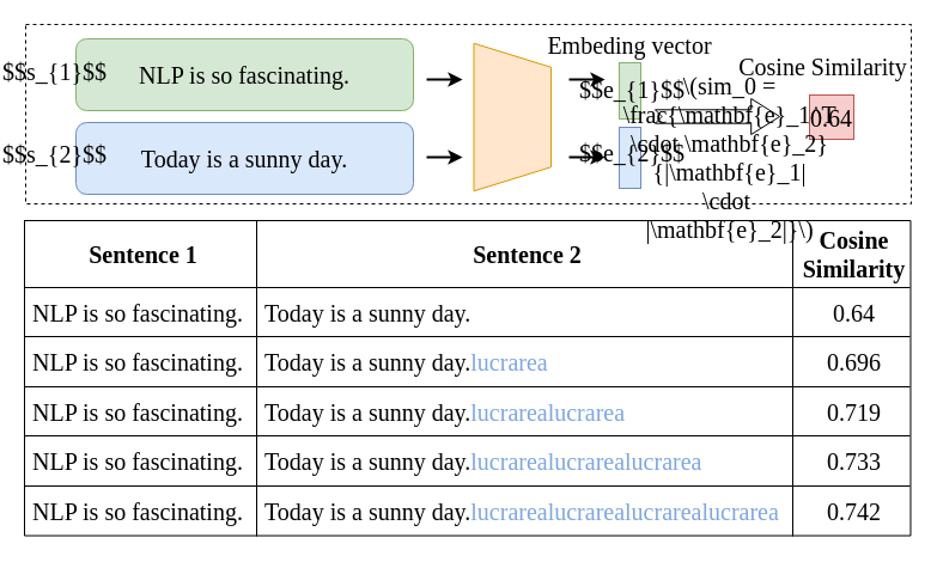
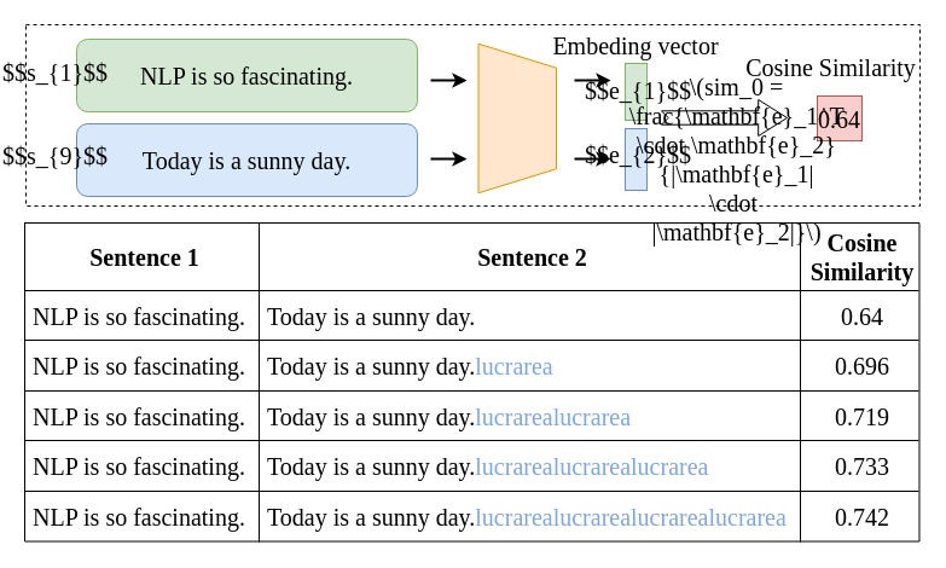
  <mxCell id="0" />
  <mxCell id="1" parent="0" />
  <mxCell id="2" value="" style="rounded=0;whiteSpace=wrap;html=1;align=center;verticalAlign=middle;fontFamily=Times New Roman;fontSize=20;fontColor=default;textOpacity=30;labelBorderColor=#000000;fillColor=none;dashed=1;fontStyle=0" parent="1" vertex="1"><mxGeometry x="21" y="20" width="740" height="150" as="geometry" /></mxCell>
  <mxCell id="3" value="&lt;span style=&quot;background-color: transparent;&quot;&gt;Today is a sunny day.&lt;/span&gt;" style="rounded=1;whiteSpace=wrap;html=1;fillColor=#dae8fc;strokeColor=#6c8ebf;fontSize=20;fontFamily=Times New Roman;fontStyle=0" parent="1" vertex="1"><mxGeometry x="63" y="102" width="282" height="60" as="geometry" /></mxCell>
  <mxCell id="4" value="NLP is so fascinating." style="rounded=1;whiteSpace=wrap;html=1;fillColor=#d5e8d4;strokeColor=#82b366;fontSize=20;fontFamily=Times New Roman;fontStyle=0" parent="1" vertex="1"><mxGeometry x="63" y="32" width="282" height="60" as="geometry" /></mxCell>
  <mxCell id="5" value="" style="shape=trapezoid;perimeter=trapezoidPerimeter;whiteSpace=wrap;html=1;fixedSize=1;rotation=90;fillColor=#ffe6cc;strokeColor=#d79b00;fontSize=20;fontFamily=Times New Roman;fontStyle=0" parent="1" vertex="1"><mxGeometry x="366" y="65.25" width="123.5" height="64.5" as="geometry" /></mxCell>
  <mxCell id="6" value="" style="endArrow=classic;html=1;rounded=0;fontSize=20;fontFamily=Times New Roman;fontStyle=0;strokeWidth=2;" parent="1" edge="1"><mxGeometry width="50" height="50" relative="1" as="geometry"><mxPoint x="356" y="66" as="sourcePoint" /><mxPoint x="386" y="66" as="targetPoint" /></mxGeometry></mxCell>
  <mxCell id="7" value="" style="endArrow=classic;html=1;rounded=0;fontSize=20;fontFamily=Times New Roman;fontStyle=0;strokeWidth=2;" parent="1" edge="1"><mxGeometry width="50" height="50" relative="1" as="geometry"><mxPoint x="356" y="131" as="sourcePoint" /><mxPoint x="386" y="131" as="targetPoint" /></mxGeometry></mxCell>
  <mxCell id="8" value="" style="endArrow=classic;html=1;rounded=0;fontSize=20;fontFamily=Times New Roman;fontStyle=0;strokeWidth=2;" parent="1" edge="1"><mxGeometry width="50" height="50" relative="1" as="geometry"><mxPoint x="475" y="66" as="sourcePoint" /><mxPoint x="505" y="66" as="targetPoint" /></mxGeometry></mxCell>
  <mxCell id="9" value="" style="endArrow=classic;html=1;rounded=0;fontSize=20;fontFamily=Times New Roman;fontStyle=0;strokeWidth=2;" parent="1" edge="1"><mxGeometry width="50" height="50" relative="1" as="geometry"><mxPoint x="475" y="131" as="sourcePoint" /><mxPoint x="505" y="131" as="targetPoint" /></mxGeometry></mxCell>
  <mxCell id="10" value="" style="rounded=0;whiteSpace=wrap;html=1;fillColor=#d5e8d4;strokeColor=#82b366;fontSize=20;fontFamily=Times New Roman;fontStyle=0" parent="1" vertex="1"><mxGeometry x="517" y="52" width="18" height="47" as="geometry" /></mxCell>
  <mxCell id="11" value="" style="rounded=0;whiteSpace=wrap;html=1;fillColor=#dae8fc;strokeColor=#6c8ebf;fontSize=20;fontFamily=Times New Roman;fontStyle=0" parent="1" vertex="1"><mxGeometry x="517" y="106" width="18" height="51" as="geometry" /></mxCell>
  <mxCell id="12" value="Embeding vector" style="text;strokeColor=none;align=center;fillColor=none;html=1;verticalAlign=middle;whiteSpace=wrap;rounded=0;fontSize=20;fontFamily=Times New Roman;fontStyle=0" parent="1" vertex="1"><mxGeometry x="451" y="22" width="150" height="30" as="geometry" /></mxCell>
  <mxCell id="13" value="" style="html=1;shadow=0;dashed=0;align=center;verticalAlign=middle;shape=mxgraph.arrows2.arrow;dy=0.62;dx=23.81;notch=5.64;fontSize=20;fontFamily=Times New Roman;fontStyle=0;strokeWidth=1;" parent="1" vertex="1"><mxGeometry x="547" y="82" width="104" height="30" as="geometry" /></mxCell>
  <mxCell id="14" value="0.64" style="whiteSpace=wrap;html=1;aspect=fixed;fillColor=#f8cecc;strokeColor=#b85450;fontSize=20;fontFamily=Times New Roman;fontStyle=0" parent="1" vertex="1"><mxGeometry x="676" y="79" width="37" height="37" as="geometry" /></mxCell>
  <mxCell id="15" value="Cosine Similarity" style="text;strokeColor=none;align=center;fillColor=none;html=1;verticalAlign=middle;whiteSpace=wrap;rounded=0;fontSize=20;fontFamily=Times New Roman;fontStyle=0" parent="1" vertex="1"><mxGeometry x="616" y="40" width="143" height="30" as="geometry" /></mxCell>
  <mxCell id="16" value="" style="shape=table;startSize=0;container=1;collapsible=0;childLayout=tableLayout;fontSize=20;labelBorderColor=default;textOpacity=30;swimlaneFillColor=none;rounded=0;swimlaneLine=1;fillColor=none;fontFamily=Times New Roman;fontStyle=0" parent="1" vertex="1"><mxGeometry x="20" y="184" width="740.47" height="263.528" as="geometry" /></mxCell>
  <mxCell id="17" value="" style="shape=tableRow;horizontal=0;startSize=0;swimlaneHead=0;swimlaneBody=0;strokeColor=inherit;top=0;left=0;bottom=0;right=0;collapsible=0;dropTarget=0;fillColor=none;points=[[0,0.5],[1,0.5]];portConstraint=eastwest;fontSize=20;swimlaneLine=0;fontFamily=Times New Roman;fontStyle=0" parent="16" vertex="1"><mxGeometry width="740.47" height="56" as="geometry" /></mxCell>
  <mxCell id="18" value="&lt;span&gt;Sentence 1&lt;/span&gt;" style="shape=partialRectangle;html=1;whiteSpace=wrap;connectable=0;strokeColor=inherit;overflow=hidden;fillColor=none;top=0;left=0;bottom=0;right=0;pointerEvents=1;fontSize=20;align=center;spacingLeft=5;fontFamily=Times New Roman;fontStyle=1" parent="17" vertex="1"><mxGeometry width="194" height="56" as="geometry"><mxRectangle width="194" height="56" as="alternateBounds" /></mxGeometry></mxCell>
  <mxCell id="19" value="&lt;span&gt;Sentence 2&lt;/span&gt;" style="shape=partialRectangle;html=1;whiteSpace=wrap;connectable=0;strokeColor=inherit;overflow=hidden;fillColor=none;top=0;left=0;bottom=0;right=0;pointerEvents=1;fontSize=20;align=center;spacingLeft=5;fontFamily=Times New Roman;fontStyle=1" parent="17" vertex="1"><mxGeometry x="194" width="448" height="56" as="geometry"><mxRectangle width="448" height="56" as="alternateBounds" /></mxGeometry></mxCell>
  <mxCell id="20" value="&lt;span&gt;Cosine Similarity&lt;/span&gt;" style="shape=partialRectangle;html=1;whiteSpace=wrap;connectable=0;strokeColor=inherit;overflow=hidden;fillColor=none;top=0;left=0;bottom=0;right=0;pointerEvents=1;fontSize=20;align=center;spacingLeft=5;fontFamily=Times New Roman;fontStyle=1" parent="17" vertex="1"><mxGeometry x="642" width="98" height="56" as="geometry"><mxRectangle width="98" height="56" as="alternateBounds" /></mxGeometry></mxCell>
  <mxCell id="21" value="" style="shape=tableRow;horizontal=0;startSize=0;swimlaneHead=0;swimlaneBody=0;strokeColor=inherit;top=0;left=0;bottom=0;right=0;collapsible=0;dropTarget=0;fillColor=none;points=[[0,0.5],[1,0.5]];portConstraint=eastwest;fontSize=20;fontFamily=Times New Roman;fontStyle=0" parent="16" vertex="1"><mxGeometry y="56" width="740.47" height="41" as="geometry" /></mxCell>
  <mxCell id="22" value="&lt;span style=&quot;text-align: center;&quot;&gt;NLP is so fascinating.&lt;/span&gt;" style="shape=partialRectangle;html=1;whiteSpace=wrap;connectable=0;strokeColor=inherit;overflow=hidden;fillColor=none;top=0;left=0;bottom=0;right=0;pointerEvents=1;fontSize=20;align=left;spacingLeft=5;fontFamily=Times New Roman;fontStyle=0" parent="21" vertex="1"><mxGeometry width="194" height="41" as="geometry"><mxRectangle width="194" height="41" as="alternateBounds" /></mxGeometry></mxCell>
  <mxCell id="23" value="&lt;span style=&quot;text-align: center;&quot;&gt;Today is a sunny day.&lt;/span&gt;" style="shape=partialRectangle;html=1;whiteSpace=wrap;connectable=0;strokeColor=inherit;overflow=hidden;fillColor=none;top=0;left=0;bottom=0;right=0;pointerEvents=1;fontSize=20;align=left;spacingLeft=5;fontFamily=Times New Roman;fontStyle=0" parent="21" vertex="1"><mxGeometry x="194" width="448" height="41" as="geometry"><mxRectangle width="448" height="41" as="alternateBounds" /></mxGeometry></mxCell>
  <mxCell id="24" value="&lt;span&gt;0.64&lt;/span&gt;" style="shape=partialRectangle;html=1;whiteSpace=wrap;connectable=0;strokeColor=inherit;overflow=hidden;fillColor=none;top=0;left=0;bottom=0;right=0;pointerEvents=1;fontSize=20;align=center;spacingLeft=5;fontFamily=Times New Roman;fontStyle=0" parent="21" vertex="1"><mxGeometry x="642" width="98" height="41" as="geometry"><mxRectangle width="98" height="41" as="alternateBounds" /></mxGeometry></mxCell>
  <mxCell id="25" value="" style="shape=tableRow;horizontal=0;startSize=0;swimlaneHead=0;swimlaneBody=0;strokeColor=inherit;top=0;left=0;bottom=0;right=0;collapsible=0;dropTarget=0;fillColor=none;points=[[0,0.5],[1,0.5]];portConstraint=eastwest;fontSize=20;fontFamily=Times New Roman;fontStyle=0" parent="16" vertex="1"><mxGeometry y="97" width="740.47" height="42" as="geometry" /></mxCell>
  <mxCell id="26" value="&lt;span style=&quot;text-align: center;&quot;&gt;NLP is so fascinating.&lt;/span&gt;" style="shape=partialRectangle;html=1;whiteSpace=wrap;connectable=0;strokeColor=inherit;overflow=hidden;fillColor=none;top=0;left=0;bottom=0;right=0;pointerEvents=1;fontSize=20;align=left;spacingLeft=5;fontFamily=Times New Roman;fontStyle=0" parent="25" vertex="1"><mxGeometry width="194" height="42" as="geometry"><mxRectangle width="194" height="42" as="alternateBounds" /></mxGeometry></mxCell>
  <mxCell id="27" value="&lt;span style=&quot;text-align: center;&quot;&gt;Today is a sunny day.&lt;/span&gt;&lt;span style=&quot;text-align: center;&quot;&gt;&lt;font style=&quot;color: rgb(126, 166, 224);&quot;&gt;lucrarea&lt;/font&gt;&lt;/span&gt;" style="shape=partialRectangle;html=1;whiteSpace=wrap;connectable=0;strokeColor=inherit;overflow=hidden;fillColor=none;top=0;left=0;bottom=0;right=0;pointerEvents=1;fontSize=20;align=left;spacingLeft=5;fontFamily=Times New Roman;fontStyle=0" parent="25" vertex="1"><mxGeometry x="194" width="448" height="42" as="geometry"><mxRectangle width="448" height="42" as="alternateBounds" /></mxGeometry></mxCell>
  <mxCell id="28" value="&lt;span&gt;0.696&lt;/span&gt;" style="shape=partialRectangle;html=1;whiteSpace=wrap;connectable=0;strokeColor=inherit;overflow=hidden;fillColor=none;top=0;left=0;bottom=0;right=0;pointerEvents=1;fontSize=20;align=center;spacingLeft=5;fontFamily=Times New Roman;fontStyle=0" parent="25" vertex="1"><mxGeometry x="642" width="98" height="42" as="geometry"><mxRectangle width="98" height="42" as="alternateBounds" /></mxGeometry></mxCell>
  <mxCell id="29" style="shape=tableRow;horizontal=0;startSize=0;swimlaneHead=0;swimlaneBody=0;strokeColor=inherit;top=0;left=0;bottom=0;right=0;collapsible=0;dropTarget=0;fillColor=none;points=[[0,0.5],[1,0.5]];portConstraint=eastwest;fontSize=20;fontFamily=Times New Roman;fontStyle=0" parent="16" vertex="1"><mxGeometry y="139" width="740.47" height="41" as="geometry" /></mxCell>
  <mxCell id="30" value="&lt;span style=&quot;text-align: center;&quot;&gt;NLP is so fascinating.&lt;/span&gt;" style="shape=partialRectangle;html=1;whiteSpace=wrap;connectable=0;strokeColor=inherit;overflow=hidden;fillColor=none;top=0;left=0;bottom=0;right=0;pointerEvents=1;fontSize=20;align=left;spacingLeft=5;fontFamily=Times New Roman;fontStyle=0" parent="29" vertex="1"><mxGeometry width="194" height="41" as="geometry"><mxRectangle width="194" height="41" as="alternateBounds" /></mxGeometry></mxCell>
  <mxCell id="31" value="&lt;span style=&quot;color: rgb(126, 166, 224); text-align: center;&quot;&gt;&lt;span style=&quot;color: rgb(0, 0, 0);&quot;&gt;Today is a sunny day.&lt;/span&gt;lucrarea&lt;/span&gt;&lt;span style=&quot;color: rgb(126, 166, 224); text-align: center;&quot;&gt;lucrarea&lt;/span&gt;" style="shape=partialRectangle;html=1;whiteSpace=wrap;connectable=0;strokeColor=inherit;overflow=hidden;fillColor=none;top=0;left=0;bottom=0;right=0;pointerEvents=1;fontSize=20;align=left;spacingLeft=5;fontFamily=Times New Roman;fontStyle=0" parent="29" vertex="1"><mxGeometry x="194" width="448" height="41" as="geometry"><mxRectangle width="448" height="41" as="alternateBounds" /></mxGeometry></mxCell>
  <mxCell id="32" value="&lt;span&gt;0.719&lt;/span&gt;" style="shape=partialRectangle;html=1;whiteSpace=wrap;connectable=0;strokeColor=inherit;overflow=hidden;fillColor=none;top=0;left=0;bottom=0;right=0;pointerEvents=1;fontSize=20;align=center;spacingLeft=5;fontFamily=Times New Roman;fontStyle=0" parent="29" vertex="1"><mxGeometry x="642" width="98" height="41" as="geometry"><mxRectangle width="98" height="41" as="alternateBounds" /></mxGeometry></mxCell>
  <mxCell id="33" style="shape=tableRow;horizontal=0;startSize=0;swimlaneHead=0;swimlaneBody=0;strokeColor=inherit;top=0;left=0;bottom=0;right=0;collapsible=0;dropTarget=0;fillColor=none;points=[[0,0.5],[1,0.5]];portConstraint=eastwest;fontSize=20;fontFamily=Times New Roman;fontStyle=0" parent="16" vertex="1"><mxGeometry y="180" width="740.47" height="42" as="geometry" /></mxCell>
  <mxCell id="34" value="&lt;span style=&quot;text-align: center;&quot;&gt;NLP is so fascinating.&lt;/span&gt;" style="shape=partialRectangle;html=1;whiteSpace=wrap;connectable=0;strokeColor=inherit;overflow=hidden;fillColor=none;top=0;left=0;bottom=0;right=0;pointerEvents=1;fontSize=20;align=left;spacingLeft=5;fontFamily=Times New Roman;fontStyle=0" parent="33" vertex="1"><mxGeometry width="194" height="42" as="geometry"><mxRectangle width="194" height="42" as="alternateBounds" /></mxGeometry></mxCell>
  <mxCell id="35" value="&lt;span style=&quot;background-color: transparent; color: rgb(126, 166, 224); text-align: center;&quot;&gt;&lt;span style=&quot;color: rgb(0, 0, 0);&quot;&gt;Today is a sunny day.&lt;/span&gt;lucrarea&lt;/span&gt;&lt;span style=&quot;background-color: transparent; color: rgb(126, 166, 224); text-align: center;&quot;&gt;lucrarea&lt;/span&gt;&lt;span style=&quot;background-color: transparent; color: light-dark(rgb(126, 166, 224), rgb(67, 102, 151)); text-align: center;&quot;&gt;lucrarea&lt;/span&gt;" style="shape=partialRectangle;html=1;whiteSpace=wrap;connectable=0;strokeColor=inherit;overflow=hidden;fillColor=none;top=0;left=0;bottom=0;right=0;pointerEvents=1;fontSize=20;align=left;spacingLeft=5;fontFamily=Times New Roman;fontStyle=0" parent="33" vertex="1"><mxGeometry x="194" width="448" height="42" as="geometry"><mxRectangle width="448" height="42" as="alternateBounds" /></mxGeometry></mxCell>
  <mxCell id="36" value="&lt;span&gt;0.733&lt;/span&gt;" style="shape=partialRectangle;html=1;whiteSpace=wrap;connectable=0;strokeColor=inherit;overflow=hidden;fillColor=none;top=0;left=0;bottom=0;right=0;pointerEvents=1;fontSize=20;align=center;spacingLeft=5;fontFamily=Times New Roman;fontStyle=0" parent="33" vertex="1"><mxGeometry x="642" width="98" height="42" as="geometry"><mxRectangle width="98" height="42" as="alternateBounds" /></mxGeometry></mxCell>
  <mxCell id="37" style="shape=tableRow;horizontal=0;startSize=0;swimlaneHead=0;swimlaneBody=0;strokeColor=inherit;top=0;left=0;bottom=0;right=0;collapsible=0;dropTarget=0;fillColor=none;points=[[0,0.5],[1,0.5]];portConstraint=eastwest;fontSize=20;fontFamily=Times New Roman;fontStyle=0" parent="16" vertex="1"><mxGeometry y="222" width="740.47" height="42" as="geometry" /></mxCell>
  <mxCell id="38" value="&lt;span style=&quot;text-align: center;&quot;&gt;NLP is so fascinating.&lt;/span&gt;" style="shape=partialRectangle;html=1;whiteSpace=wrap;connectable=0;strokeColor=inherit;overflow=hidden;fillColor=none;top=0;left=0;bottom=0;right=0;pointerEvents=1;fontSize=20;align=left;spacingLeft=5;fontFamily=Times New Roman;fontStyle=0" parent="37" vertex="1"><mxGeometry width="194" height="42" as="geometry"><mxRectangle width="194" height="42" as="alternateBounds" /></mxGeometry></mxCell>
  <mxCell id="39" value="&lt;span style=&quot;background-color: transparent; color: rgb(126, 166, 224); text-align: center;&quot;&gt;&lt;span style=&quot;color: rgb(0, 0, 0);&quot;&gt;Today is a sunny day.&lt;/span&gt;lucrarea&lt;/span&gt;&lt;span style=&quot;background-color: transparent; color: rgb(126, 166, 224); text-align: center;&quot;&gt;lucrarea&lt;/span&gt;&lt;span style=&quot;background-color: transparent; color: rgb(126, 166, 224); text-align: center;&quot;&gt;lucrarea&lt;/span&gt;&lt;span style=&quot;background-color: transparent; color: rgb(126, 166, 224); text-align: center;&quot;&gt;lucrarea&lt;/span&gt;" style="shape=partialRectangle;html=1;whiteSpace=wrap;connectable=0;strokeColor=inherit;overflow=hidden;fillColor=none;top=0;left=0;bottom=0;right=0;pointerEvents=1;fontSize=20;align=left;spacingLeft=5;fontFamily=Times New Roman;fontStyle=0" parent="37" vertex="1"><mxGeometry x="194" width="448" height="42" as="geometry"><mxRectangle width="448" height="42" as="alternateBounds" /></mxGeometry></mxCell>
  <mxCell id="40" value="&lt;span&gt;0.742&lt;/span&gt;" style="shape=partialRectangle;html=1;whiteSpace=wrap;connectable=0;strokeColor=inherit;overflow=hidden;fillColor=none;top=0;left=0;bottom=0;right=0;pointerEvents=1;fontSize=20;align=center;spacingLeft=5;fontFamily=Times New Roman;fontStyle=0" parent="37" vertex="1"><mxGeometry x="642" width="98" height="42" as="geometry"><mxRectangle width="98" height="42" as="alternateBounds" /></mxGeometry></mxCell>
  <mxCell id="41" value="$$e_{1}$$" style="text;strokeColor=none;align=center;fillColor=none;html=1;verticalAlign=middle;whiteSpace=wrap;rounded=0;fontFamily=Times New Roman;fontSize=20;" parent="1" vertex="1"><mxGeometry x="498" y="58.5" width="60" height="30" as="geometry" /></mxCell>
  <mxCell id="42" value="$$e_{2}$$" style="text;strokeColor=none;align=center;fillColor=none;html=1;verticalAlign=middle;whiteSpace=wrap;rounded=0;fontFamily=Times New Roman;fontSize=20;" parent="1" vertex="1"><mxGeometry x="498" y="112" width="60" height="30" as="geometry" /></mxCell>
  <mxCell id="43" value="$$s_{1}$$" style="text;strokeColor=none;align=center;fillColor=none;html=1;verticalAlign=middle;whiteSpace=wrap;rounded=0;fontFamily=Times New Roman;fontSize=20;" parent="1" vertex="1"><mxGeometry x="23" y="44" width="45" height="30" as="geometry" /></mxCell>
- <mxCell id="44" value="$$s_{2}$$" style="text;strokeColor=none;align=center;fillColor=none;html=1;verticalAlign=middle;whiteSpace=wrap;rounded=0;fontFamily=Times New Roman;fontSize=20;" parent="1" vertex="1"><mxGeometry x="22" y="113" width="47" height="30" as="geometry" /></mxCell>
+ <mxCell id="44" value="$$s_{9}$$" style="text;strokeColor=none;align=center;fillColor=none;html=1;verticalAlign=middle;whiteSpace=wrap;rounded=0;fontFamily=Times New Roman;fontSize=20;" parent="1" vertex="1"><mxGeometry x="22" y="113" width="47" height="30" as="geometry" /></mxCell>
  <mxCell id="45" value="\(sim_0 = \frac{\mathbf{e}_1^T \cdot \mathbf{e}_2}{|\mathbf{e}_1| \cdot&amp;nbsp; |\mathbf{e}_2|}\)" style="text;strokeColor=none;align=center;fillColor=none;html=1;verticalAlign=middle;whiteSpace=wrap;rounded=0;fontFamily=Times New Roman;fontSize=20;" parent="1" vertex="1"><mxGeometry x="530" y="87.5" width="159" height="86" as="geometry" /></mxCell>
